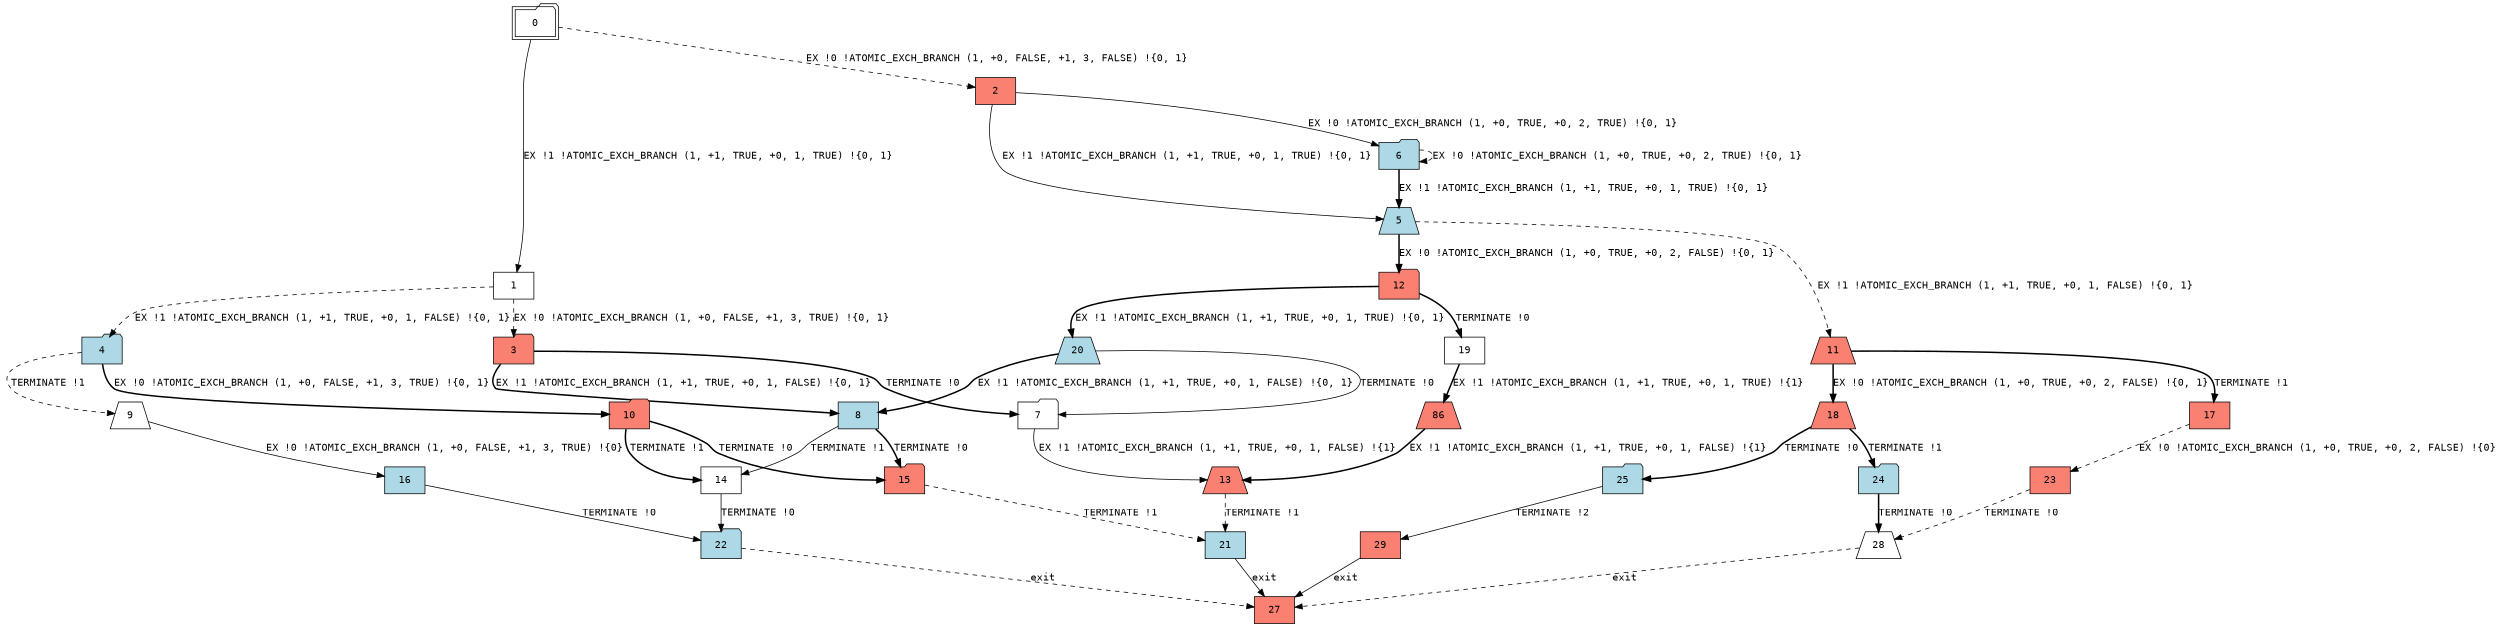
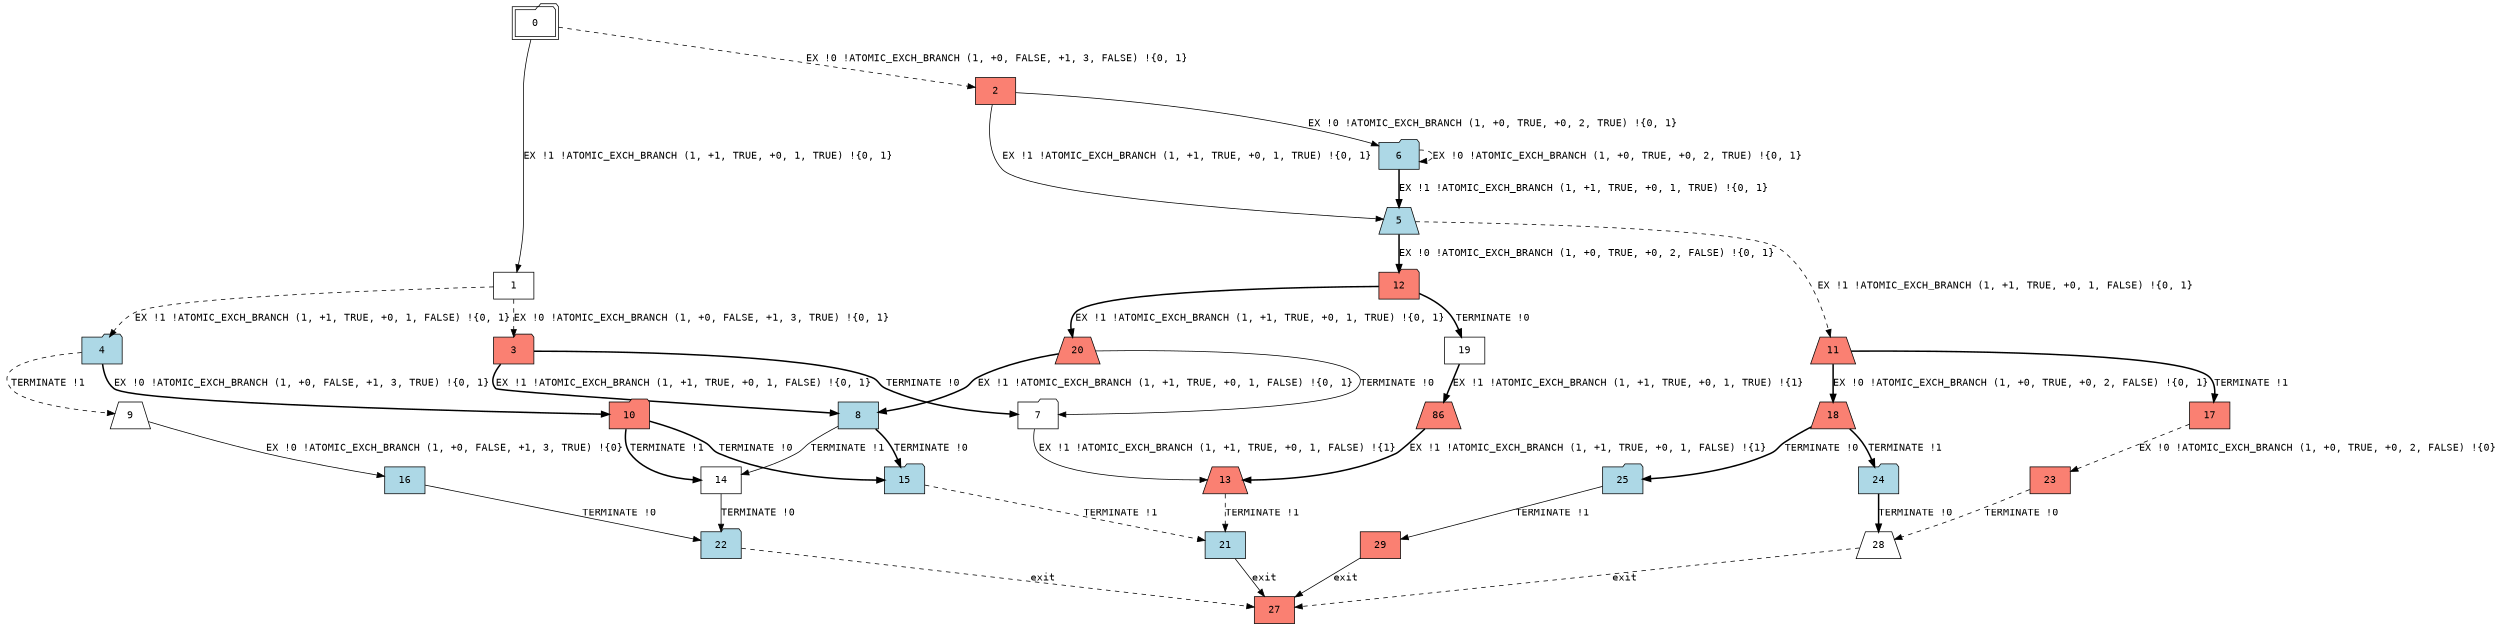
  digraph {
    fontname="DejaVu Sans Mono"
    node [fillcolor=salmon fontname="DejaVu Sans Mono" shape=folder style=filled]
    edge [fontname="DejaVu Sans Mono" style=bold]
    0 [fillcolor=white peripheries=2]
    1 [fillcolor=white shape=box]
    2 [shape=box]
    3
    4 [fillcolor=lightblue]
    5 [fillcolor=lightblue shape=trapezium]
    6 [fillcolor=lightblue]
    7 [fillcolor=white]
    8 [fillcolor=lightblue shape=box]
    9 [fillcolor=white shape=trapezium]
    10
    11 [shape=trapezium]
    12
    13 [shape=trapezium]
    14 [fillcolor=white shape=box]
-   15
+   15 [fillcolor=lightblue]
    16 [fillcolor=lightblue shape=box]
    17 [shape=box]
    18 [shape=trapezium]
    19 [fillcolor=white shape=box]
-   20 [fillcolor=lightblue shape=trapezium]
+   20 [shape=trapezium]
    21 [fillcolor=lightblue shape=box]
    22 [fillcolor=lightblue]
    23 [shape=box]
    24 [fillcolor=lightblue]
    25 [fillcolor=lightblue]
    n27 [label=86 shape=trapezium]
    27 [shape=box]
    28 [fillcolor=white shape=trapezium]
    29 [shape=box]
    0 -> 1 [label="EX !1 !ATOMIC_EXCH_BRANCH (1, +1, TRUE, +0, 1, TRUE) !{0, 1}" style=solid]
    0 -> 2 [label="EX !0 !ATOMIC_EXCH_BRANCH (1, +0, FALSE, +1, 3, FALSE) !{0, 1}" style=dashed]
    1 -> 3 [label="EX !0 !ATOMIC_EXCH_BRANCH (1, +0, FALSE, +1, 3, TRUE) !{0, 1}" style=dashed]
    1 -> 4 [label="EX !1 !ATOMIC_EXCH_BRANCH (1, +1, TRUE, +0, 1, FALSE) !{0, 1}" style=dashed]
    2 -> 5 [label="EX !1 !ATOMIC_EXCH_BRANCH (1, +1, TRUE, +0, 1, TRUE) !{0, 1}" style=solid]
    2 -> 6 [label="EX !0 !ATOMIC_EXCH_BRANCH (1, +0, TRUE, +0, 2, TRUE) !{0, 1}" style=solid]
    3 -> 7 [label="TERMINATE !0"]
    3 -> 8 [label="EX !1 !ATOMIC_EXCH_BRANCH (1, +1, TRUE, +0, 1, FALSE) !{0, 1}"]
    4 -> 9 [label="TERMINATE !1" style=dashed]
    4 -> 10 [label="EX !0 !ATOMIC_EXCH_BRANCH (1, +0, FALSE, +1, 3, TRUE) !{0, 1}"]
    5 -> 11 [label="EX !1 !ATOMIC_EXCH_BRANCH (1, +1, TRUE, +0, 1, FALSE) !{0, 1}" style=dashed]
    5 -> 12 [label="EX !0 !ATOMIC_EXCH_BRANCH (1, +0, TRUE, +0, 2, FALSE) !{0, 1}"]
    6 -> 5 [label="EX !1 !ATOMIC_EXCH_BRANCH (1, +1, TRUE, +0, 1, TRUE) !{0, 1}"]
    6 -> 6 [label="EX !0 !ATOMIC_EXCH_BRANCH (1, +0, TRUE, +0, 2, TRUE) !{0, 1}" style=dashed]
    7 -> 13 [label="EX !1 !ATOMIC_EXCH_BRANCH (1, +1, TRUE, +0, 1, FALSE) !{1}" style=solid]
    8 -> 14 [label="TERMINATE !1" style=solid]
    8 -> 15 [label="TERMINATE !0"]
    9 -> 16 [label="EX !0 !ATOMIC_EXCH_BRANCH (1, +0, FALSE, +1, 3, TRUE) !{0}" style=solid]
    10 -> 14 [label="TERMINATE !1"]
    10 -> 15 [label="TERMINATE !0"]
    11 -> 17 [label="TERMINATE !1"]
    11 -> 18 [label="EX !0 !ATOMIC_EXCH_BRANCH (1, +0, TRUE, +0, 2, FALSE) !{0, 1}"]
    12 -> 19 [label="TERMINATE !0"]
    12 -> 20 [label="EX !1 !ATOMIC_EXCH_BRANCH (1, +1, TRUE, +0, 1, TRUE) !{0, 1}"]
    13 -> 21 [label="TERMINATE !1" style=dashed]
    14 -> 22 [label="TERMINATE !0" style=solid]
    15 -> 21 [label="TERMINATE !1" style=dashed]
    16 -> 22 [label="TERMINATE !0" style=solid]
    17 -> 23 [label="EX !0 !ATOMIC_EXCH_BRANCH (1, +0, TRUE, +0, 2, FALSE) !{0}" style=dashed]
    18 -> 24 [label="TERMINATE !1"]
    18 -> 25 [label="TERMINATE !0"]
    19 -> n27 [label="EX !1 !ATOMIC_EXCH_BRANCH (1, +1, TRUE, +0, 1, TRUE) !{1}"]
    20 -> 7 [label="TERMINATE !0" style=solid]
    20 -> 8 [label="EX !1 !ATOMIC_EXCH_BRANCH (1, +1, TRUE, +0, 1, FALSE) !{0, 1}"]
    21 -> 27 [label=exit style=solid]
    22 -> 27 [label=exit style=dashed]
    23 -> 28 [label="TERMINATE !0" style=dashed]
    24 -> 28 [label="TERMINATE !0"]
-   25 -> 29 [label="TERMINATE !2" style=solid]
+   25 -> 29 [label="TERMINATE !1" style=solid]
    n27 -> 13 [label="EX !1 !ATOMIC_EXCH_BRANCH (1, +1, TRUE, +0, 1, FALSE) !{1}"]
    28 -> 27 [label=exit style=dashed]
    29 -> 27 [label=exit style=solid]
  }
